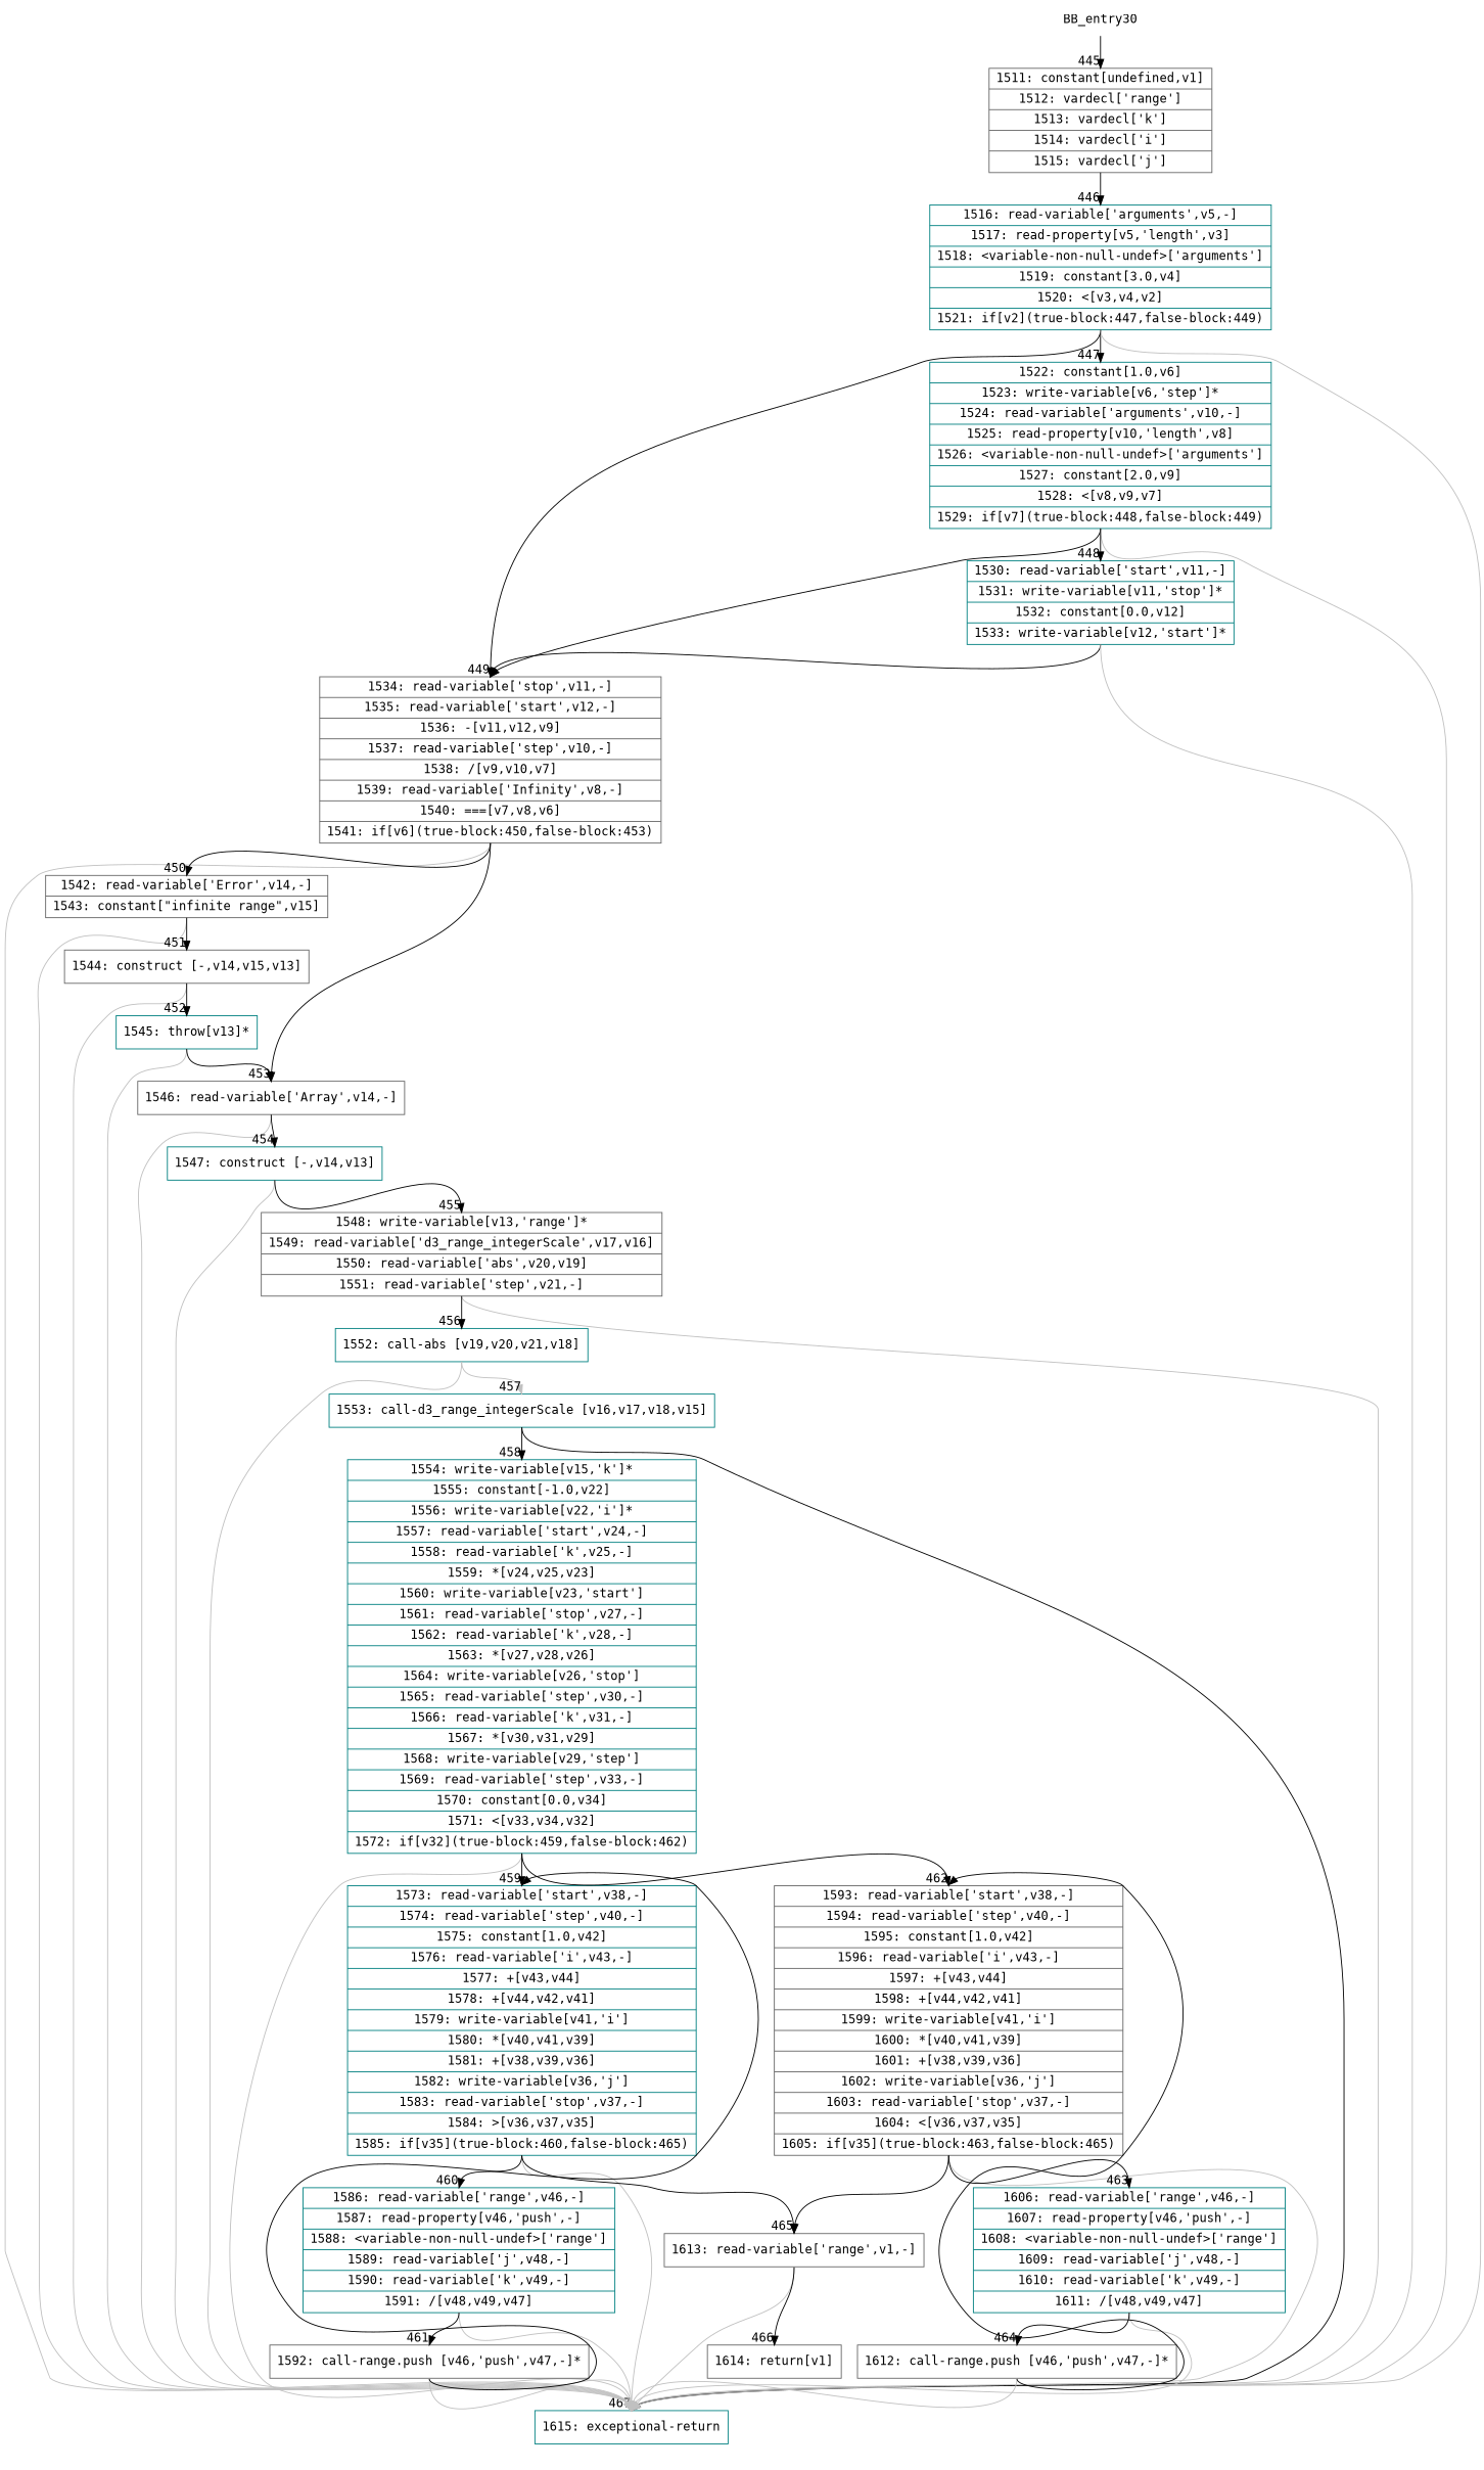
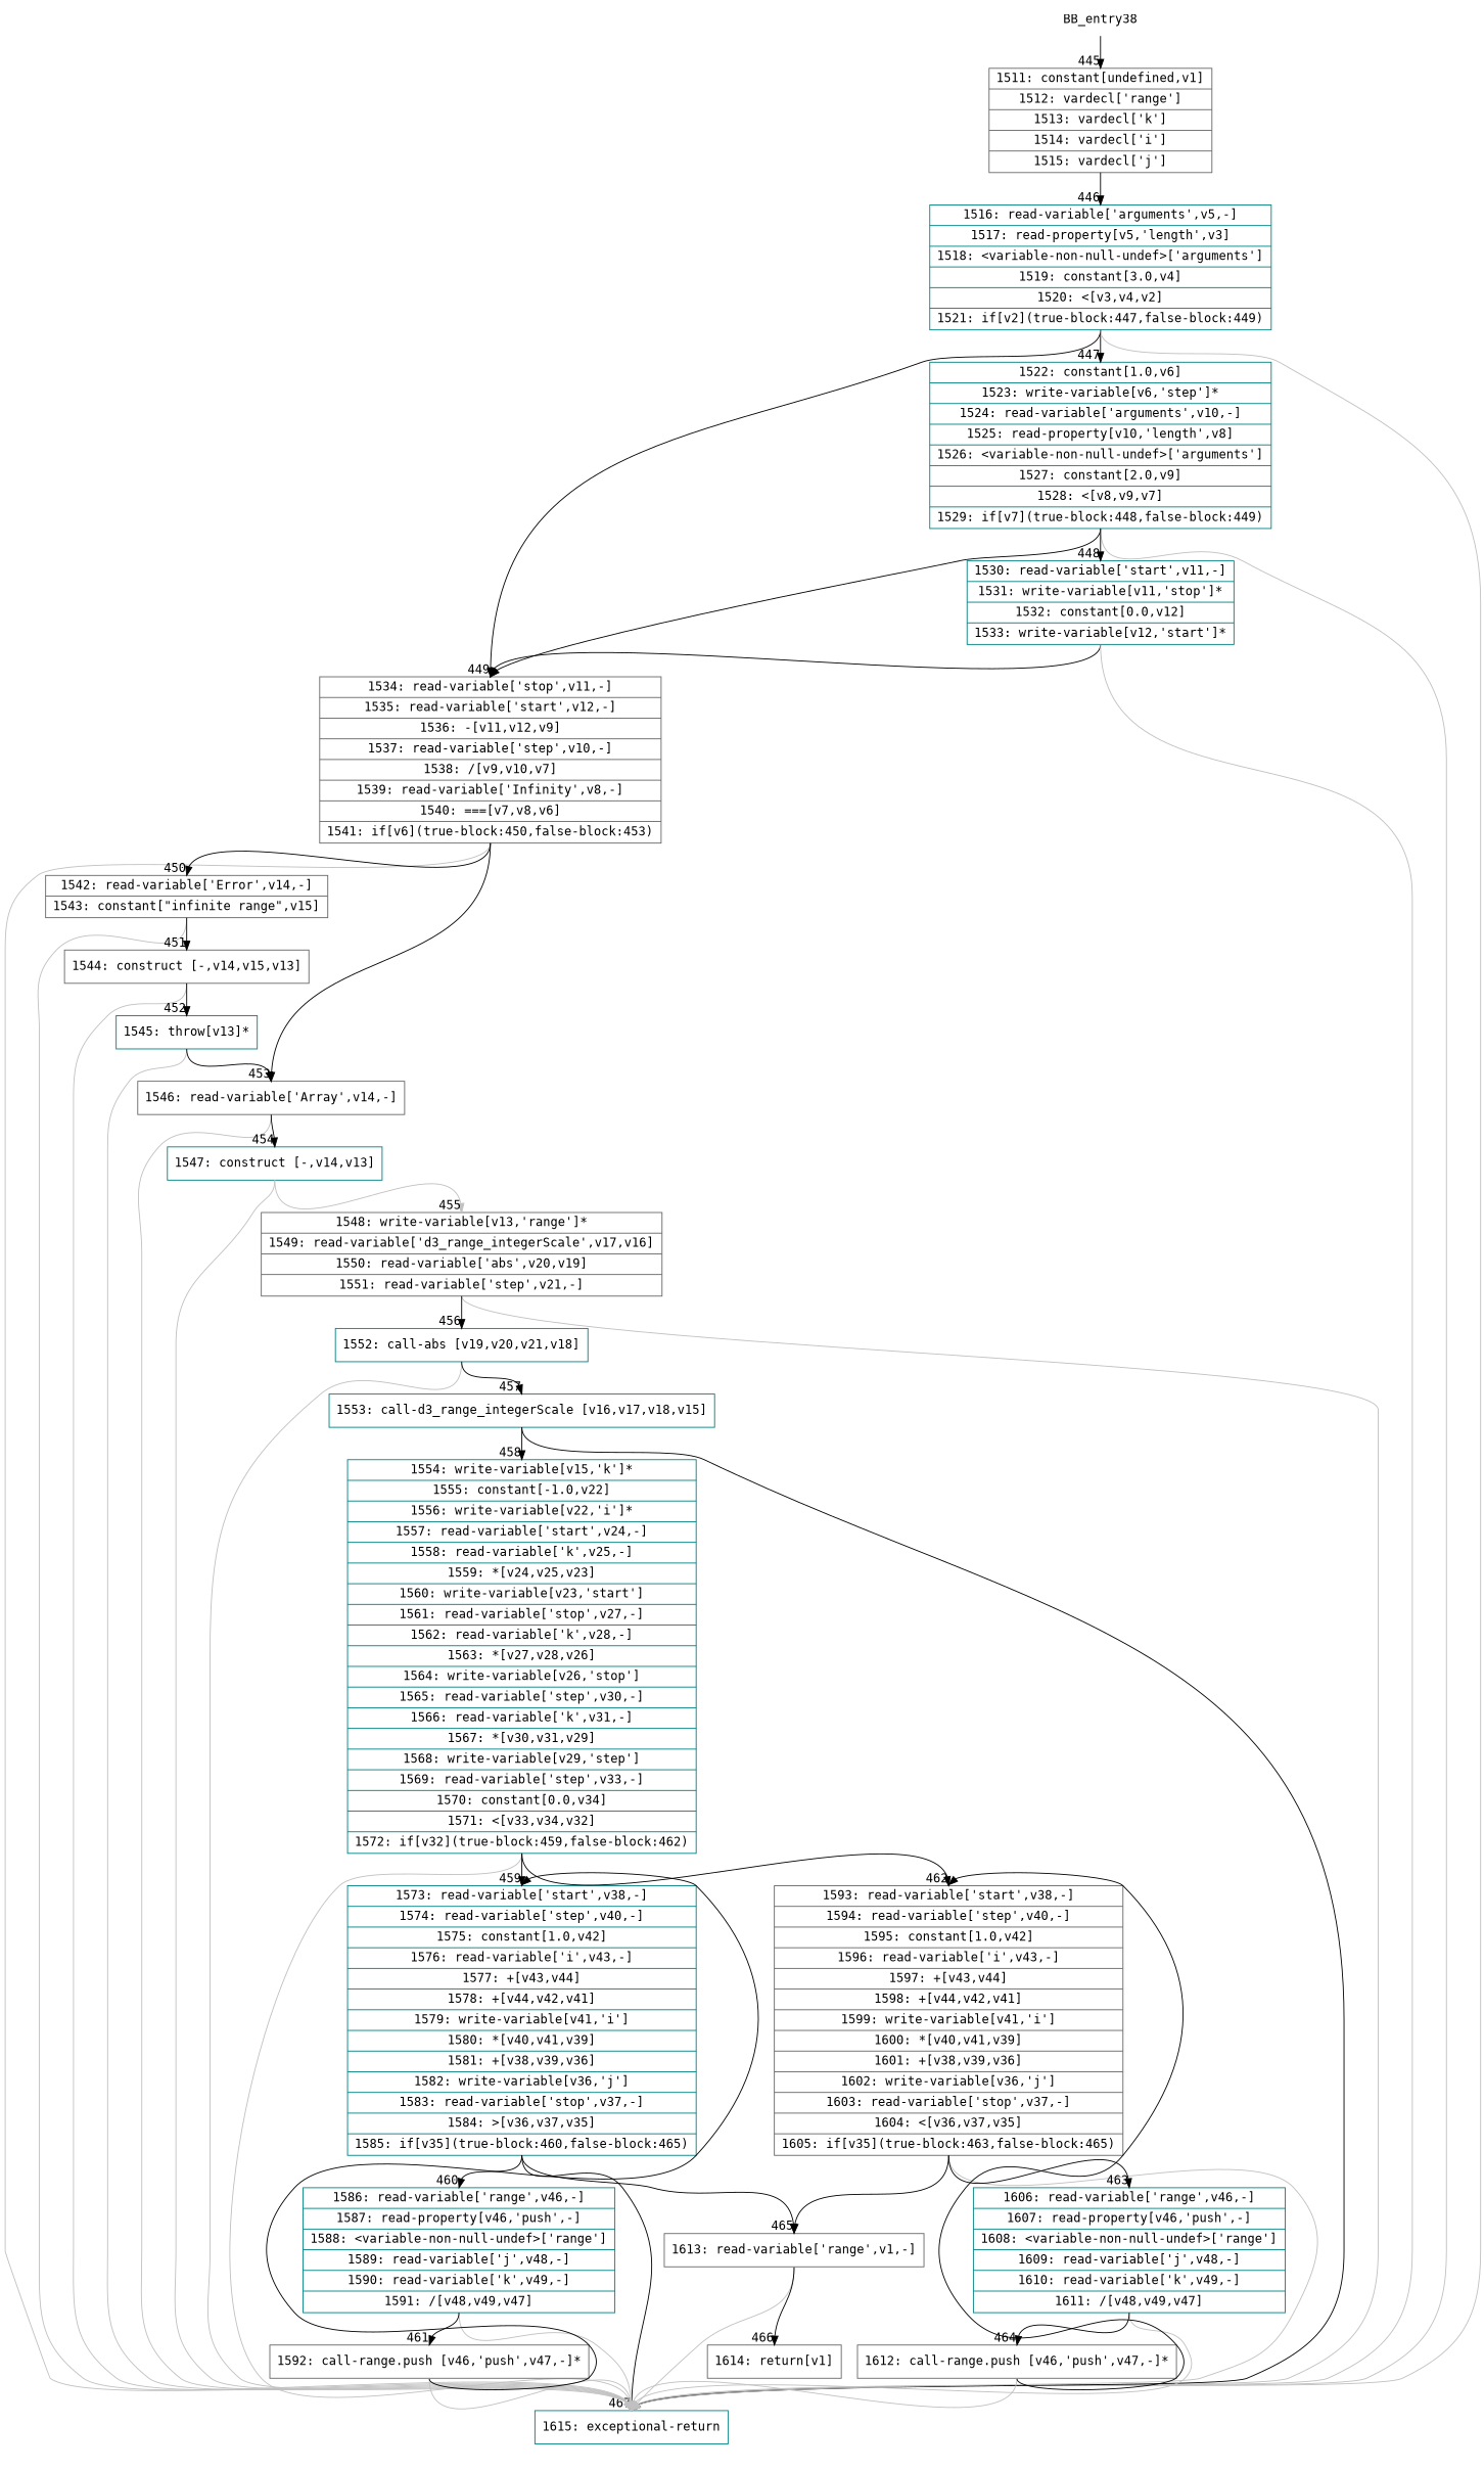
  digraph {
    fontname="DejaVu Sans Mono"
    rankdir=TD
    node [color=gray40 fontname="DejaVu Sans Mono" shape=record]
    edge [fontname="DejaVu Sans Mono" headport=n tailport=s]
-   BB_entry38 [shape=none label=BB_entry30]
+   BB_entry38 [shape=none]
    n2 [label="{1511: constant[undefined,v1]|1512: vardecl['range']|1513: vardecl['k']|1514: vardecl['i']|1515: vardecl['j']}"]
    n3 [color=teal label="{1516: read-variable['arguments',v5,-]|1517: read-property[v5,'length',v3]|1518: \<variable-non-null-undef\>['arguments']|1519: constant[3.0,v4]|1520: \<[v3,v4,v2]|1521: if[v2](true-block:447,false-block:449)}"]
    n4 [color=teal label="{1522: constant[1.0,v6]|1523: write-variable[v6,'step']*|1524: read-variable['arguments',v10,-]|1525: read-property[v10,'length',v8]|1526: \<variable-non-null-undef\>['arguments']|1527: constant[2.0,v9]|1528: \<[v8,v9,v7]|1529: if[v7](true-block:448,false-block:449)}"]
    n5 [label="{1534: read-variable['stop',v11,-]|1535: read-variable['start',v12,-]|1536: -[v11,v12,v9]|1537: read-variable['step',v10,-]|1538: /[v9,v10,v7]|1539: read-variable['Infinity',v8,-]|1540: ===[v7,v8,v6]|1541: if[v6](true-block:450,false-block:453)}"]
    n6 [color=teal label="{1615: exceptional-return}"]
    n7 [color=teal label="{1530: read-variable['start',v11,-]|1531: write-variable[v11,'stop']*|1532: constant[0.0,v12]|1533: write-variable[v12,'start']*}"]
    n8 [label="{1542: read-variable['Error',v14,-]|1543: constant[\"infinite range\",v15]}"]
    n9 [label="{1546: read-variable['Array',v14,-]}"]
    n10 [label="{1544: construct [-,v14,v15,v13]}"]
    n11 [color=teal label="{1547: construct [-,v14,v13]}"]
    n12 [color=teal label="{1545: throw[v13]*}"]
    n13 [label="{1548: write-variable[v13,'range']*|1549: read-variable['d3_range_integerScale',v17,v16]|1550: read-variable['abs',v20,v19]|1551: read-variable['step',v21,-]}"]
    n14 [color=teal label="{1552: call-abs [v19,v20,v21,v18]}"]
    n15 [color=teal label="{1553: call-d3_range_integerScale [v16,v17,v18,v15]}"]
    n16 [color=teal label="{1554: write-variable[v15,'k']*|1555: constant[-1.0,v22]|1556: write-variable[v22,'i']*|1557: read-variable['start',v24,-]|1558: read-variable['k',v25,-]|1559: *[v24,v25,v23]|1560: write-variable[v23,'start']|1561: read-variable['stop',v27,-]|1562: read-variable['k',v28,-]|1563: *[v27,v28,v26]|1564: write-variable[v26,'stop']|1565: read-variable['step',v30,-]|1566: read-variable['k',v31,-]|1567: *[v30,v31,v29]|1568: write-variable[v29,'step']|1569: read-variable['step',v33,-]|1570: constant[0.0,v34]|1571: \<[v33,v34,v32]|1572: if[v32](true-block:459,false-block:462)}"]
    n17 [color=teal label="{1573: read-variable['start',v38,-]|1574: read-variable['step',v40,-]|1575: constant[1.0,v42]|1576: read-variable['i',v43,-]|1577: +[v43,v44]|1578: +[v44,v42,v41]|1579: write-variable[v41,'i']|1580: *[v40,v41,v39]|1581: +[v38,v39,v36]|1582: write-variable[v36,'j']|1583: read-variable['stop',v37,-]|1584: \>[v36,v37,v35]|1585: if[v35](true-block:460,false-block:465)}"]
    n18 [label="{1593: read-variable['start',v38,-]|1594: read-variable['step',v40,-]|1595: constant[1.0,v42]|1596: read-variable['i',v43,-]|1597: +[v43,v44]|1598: +[v44,v42,v41]|1599: write-variable[v41,'i']|1600: *[v40,v41,v39]|1601: +[v38,v39,v36]|1602: write-variable[v36,'j']|1603: read-variable['stop',v37,-]|1604: \<[v36,v37,v35]|1605: if[v35](true-block:463,false-block:465)}"]
    n19 [color=teal label="{1586: read-variable['range',v46,-]|1587: read-property[v46,'push',-]|1588: \<variable-non-null-undef\>['range']|1589: read-variable['j',v48,-]|1590: read-variable['k',v49,-]|1591: /[v48,v49,v47]}"]
    n20 [label="{1613: read-variable['range',v1,-]}"]
    n21 [color=teal label="{1606: read-variable['range',v46,-]|1607: read-property[v46,'push',-]|1608: \<variable-non-null-undef\>['range']|1609: read-variable['j',v48,-]|1610: read-variable['k',v49,-]|1611: /[v48,v49,v47]}"]
    n22 [label="{1592: call-range.push [v46,'push',v47,-]*}"]
    n23 [label="{1614: return[v1]}"]
    n24 [label="{1612: call-range.push [v46,'push',v47,-]*}"]
    BB_entry38 -> n2 [headlabel="    445"]
    n2 -> n3 [headlabel="      446"]
    n3 -> n4 [headlabel="      447"]
    n3 -> n5 [headlabel="      449"]
    n3 -> n6 [color=gray headlabel="      467"]
    n4 -> n5
    n4 -> n6 [color=gray]
    n4 -> n7 [headlabel="      448"]
    n5 -> n6 [color=gray]
    n5 -> n8 [headlabel="      450"]
    n5 -> n9 [headlabel="      453"]
    n7 -> n5
    n7 -> n6 [color=gray]
    n8 -> n6 [color=gray]
    n8 -> n10 [headlabel="      451"]
    n9 -> n6 [color=gray]
    n9 -> n11 [headlabel="      454"]
    n10 -> n6 [color=gray]
    n10 -> n12 [headlabel="      452"]
    n11 -> n6 [color=gray]
-   n11 -> n13 [headlabel="      455"]
+   n11 -> n13 [headlabel="      455" color=gray]
    n12 -> n6 [color=gray]
    n12 -> n9
    n13 -> n6 [color=gray]
    n13 -> n14 [headlabel="      456"]
    n14 -> n6 [color=gray]
-   n14 -> n15 [headlabel="      457" color=gray]
+   n14 -> n15 [headlabel="      457"]
    n15 -> n6 [color=black]
    n15 -> n16 [headlabel="      458"]
    n16 -> n6 [color=gray]
    n16 -> n17 [headlabel="      459"]
    n16 -> n18 [headlabel="      462"]
-   n17 -> n6 [color=gray]
+   n17 -> n6 [color=black]
    n17 -> n19 [headlabel="      460"]
    n17 -> n20 [headlabel="      465"]
    n18 -> n6 [color=gray]
    n18 -> n20
    n18 -> n21 [headlabel="      463"]
    n19 -> n6 [color=gray]
    n19 -> n22 [headlabel="      461"]
    n20 -> n6 [color=gray]
    n20 -> n23 [headlabel="      466"]
    n21 -> n6 [color=gray]
    n21 -> n24 [headlabel="      464"]
    n22 -> n6 [color=gray]
    n22 -> n17
    n24 -> n6 [color=gray]
    n24 -> n18
  }
